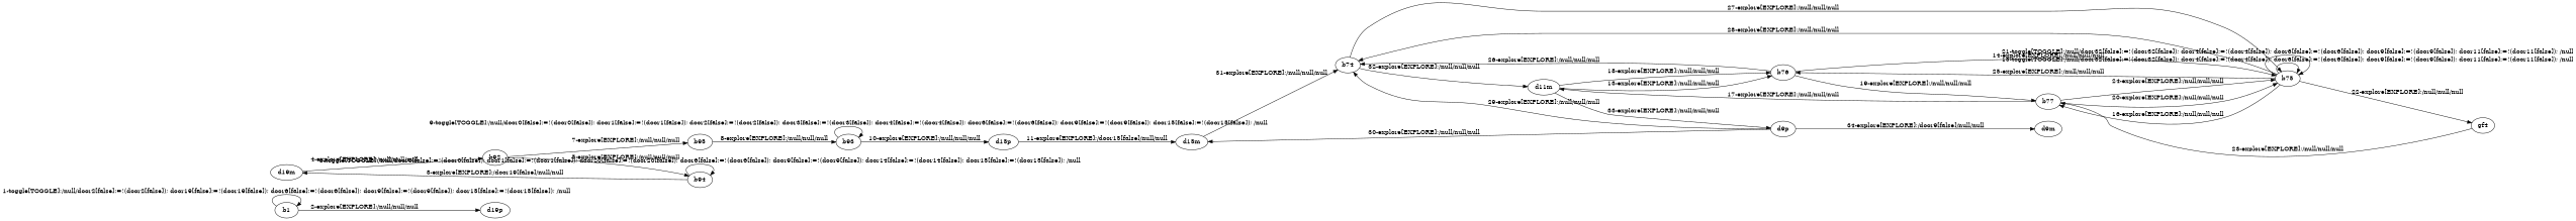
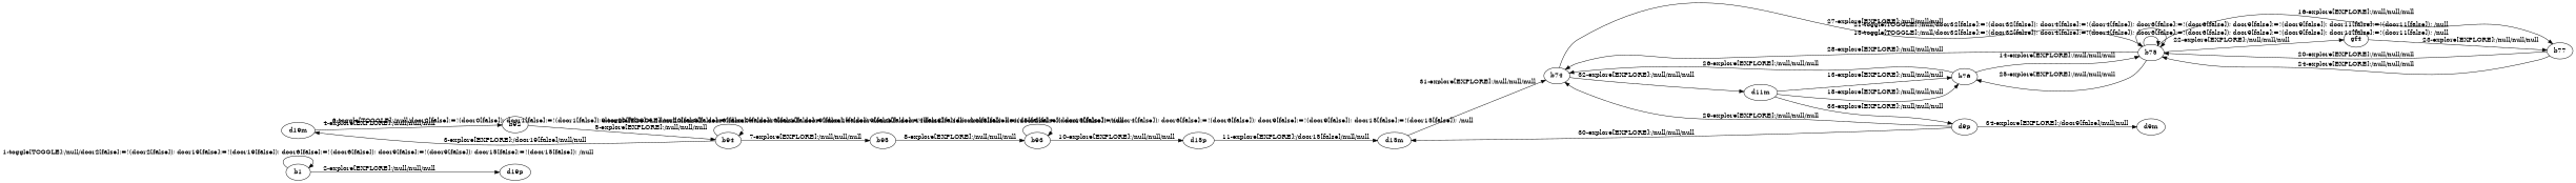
  digraph {
    rankdir=LR
    b1
    d19p
    d19m
    b92
    b94
    b95
    b93
    d15p
    d15m
    b74
    d11m
    b76
    d9p
    b75
    b77
    d9m
    gf4
    b1 -> b1 [label="1-toggle[TOGGLE];/null/door2[false]:=!(door2[false]); door19[false]:=!(door19[false]); door6[false]:=!(door6[false]); door9[false]:=!(door9[false]); door15[false]:=!(door15[false]); /null"]
    b1 -> d19p [label="2-explore[EXPLORE];/null/null/null"]
    d19m -> b92 [label="4-explore[EXPLORE];/null/null/null"]
    b92 -> b94 [label="5-explore[EXPLORE];/null/null/null"]
    b94 -> d19m [label="3-explore[EXPLORE];/door19[false]/null/null"]
    b94 -> b94 [label="6-toggle[TOGGLE];/null/door0[false]:=!(door0[false]); door1[false]:=!(door1[false]); door20[false]:=!(door20[false]); door6[false]:=!(door6[false]); door9[false]:=!(door9[false]); door14[false]:=!(door14[false]); door15[false]:=!(door15[false]); /null"]
-   b92 -> b95 [label="7-explore[EXPLORE];/null/null/null"]
+   b94 -> b95 [label="7-explore[EXPLORE];/null/null/null"]
    b95 -> b93 [label="8-explore[EXPLORE];/null/null/null"]
    b93 -> b93 [label="9-toggle[TOGGLE];/null/door0[false]:=!(door0[false]); door1[false]:=!(door1[false]); door2[false]:=!(door2[false]); door3[false]:=!(door3[false]); door4[false]:=!(door4[false]); door6[false]:=!(door6[false]); door9[false]:=!(door9[false]); door15[false]:=!(door15[false]); /null"]
    b93 -> d15p [label="10-explore[EXPLORE];/null/null/null"]
    d15p -> d15m [label="11-explore[EXPLORE];/door15[false]/null/null"]
    d15m -> b74 [label="31-explore[EXPLORE];/null/null/null"]
    b74 -> d11m [label="32-explore[EXPLORE];/null/null/null"]
    b74 -> b75 [label="27-explore[EXPLORE];/null/null/null"]
    d11m -> b76 [label="13-explore[EXPLORE];/null/null/null"]
    d11m -> b76 [label="18-explore[EXPLORE];/null/null/null"]
    d11m -> d9p [label="33-explore[EXPLORE];/null/null/null"]
    b76 -> b74 [label="26-explore[EXPLORE];/null/null/null"]
    b76 -> b75 [label="14-explore[EXPLORE];/null/null/null"]
-   b76 -> b77 [label="19-explore[EXPLORE];/null/null/null"]
    d9p -> d15m [label="30-explore[EXPLORE];/null/null/null"]
    d9p -> b74 [label="29-explore[EXPLORE];/null/null/null"]
    d9p -> d9m [label="34-explore[EXPLORE];/door9[false]/null/null"]
    b75 -> b74 [label="28-explore[EXPLORE];/null/null/null"]
    b75 -> b76 [label="25-explore[EXPLORE];/null/null/null"]
    b75 -> b75 [label="15-toggle[TOGGLE];/null/door32[false]:=!(door32[false]); door4[false]:=!(door4[false]); door6[false]:=!(door6[false]); door9[false]:=!(door9[false]); door11[false]:=!(door11[false]); /null"]
    b75 -> b75 [label="21-toggle[TOGGLE];/null/door32[false]:=!(door32[false]); door4[false]:=!(door4[false]); door6[false]:=!(door6[false]); door9[false]:=!(door9[false]); door11[false]:=!(door11[false]); /null"]
    b75 -> b77 [label="16-explore[EXPLORE];/null/null/null"]
    b75 -> gf4 [label="22-explore[EXPLORE];/null/null/null"]
-   b77 -> d11m [label="17-explore[EXPLORE];/null/null/null"]
    b77 -> b75 [label="20-explore[EXPLORE];/null/null/null"]
    b77 -> b75 [label="24-explore[EXPLORE];/null/null/null"]
    gf4 -> b77 [label="23-explore[EXPLORE];/null/null/null"]
  }
